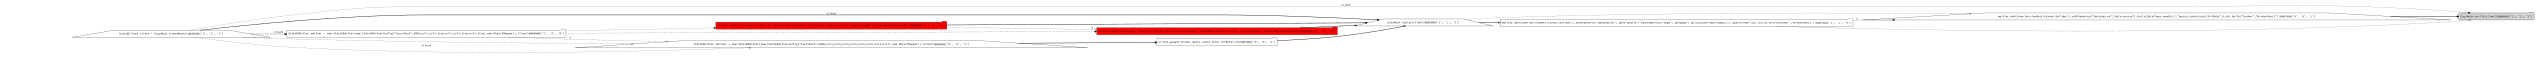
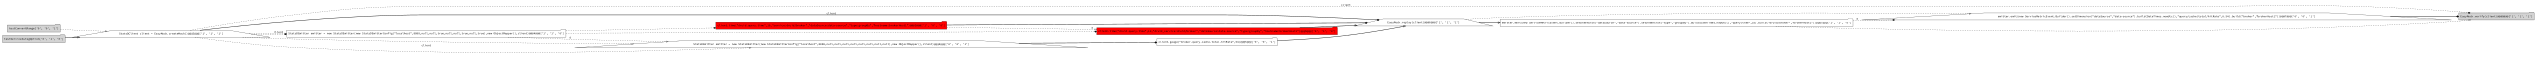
  digraph {
    fontname="Source Code Pro"
    rankdir=LR
    node [fillcolor=white fontname="Source Code Pro" shape=folder style=filled]
    edge [arrowhead=onormal fontname="Source Code Pro" style=dashed]
    n1 [label="emitter.emit(new ServiceMetricEvent.Builder().setDimension(\"dataSource\",\"data-source\").build(DateTimes.nowUtc(),\"query/cache/total/hitRate\",0.54).build(\"broker\",\"brokerHost1\"))@@@7@@@['0', '0', '1']" shape=trapezium]
    n2 [fillcolor=lightgray label="EasyMock.verify(client)@@@8@@@['1', '1', '1']"]
    n3 [fillcolor=red label="client.time(\"druid.query.time\",10,\"service:druid/broker\",\"dataSource:data-source\",\"type:groupBy\",\"hostname:brokerHost1\")@@@5@@@['1', '0', '0']"]
    n4 [label="EasyMock.replay(client)@@@6@@@['1', '1', '1']" shape=trapezium]
    n5 [fillcolor=red label="client.time(\"druid.query.time\",10,\"druid_service:druid/broker\",\"dataSource:data-source\",\"type:groupBy\",\"hostname:brokerHost1\")@@@5@@@['0', '1', '0']"]
    n6 [label="emitter.emit(new ServiceMetricEvent.Builder().setDimension(\"dataSource\",\"data-source\").setDimension(\"type\",\"groupBy\").build(DateTimes.nowUtc(),\"query/time\",10).build(\"druid/broker\",\"brokerHost1\"))@@@7@@@['1', '1', '0']"]
    n7 [label="StatsDClient client = EasyMock.createMock()@@@3@@@['1', '1', '1']" shape=trapezium]
    n8 [label="StatsDEmitter emitter = new StatsDEmitter(new StatsDEmitterConfig(\"localhost\",8888,null,null,true,null,null,true,null,true),new ObjectMapper(),client)@@@4@@@['1', '1', '0']"]
    n9 [label="StatsDEmitter emitter = new StatsDEmitter(new StatsDEmitterConfig(\"localhost\",8888,null,null,null,null,null,null,null,null),new ObjectMapper(),client)@@@4@@@['0', '0', '1']" shape=trapezium]
    n10 [label="client.gauge(\"broker.query.cache.total.hitRate\",54)@@@5@@@['0', '0', '1']"]
+   n11 [fillcolor=lightgray label="testConvertRange['0', '0', '1']"]
+   n12 [fillcolor=lightgray label="testServiceAsTagOption['0', '1', '0']"]
    n1 -> n2 [arrowhead=diamond style=bold]
    n3 -> n4 [arrowhead=diamond style=bold]
    n3 -> n5 [label=0]
    n4 -> n1
    n4 -> n6 [style=bold]
    n5 -> n4 [style=bold]
    n6 -> n1 [arrowhead=diamond label=0]
    n6 -> n2
    n7 -> n2 [arrowhead=diamond label=client]
    n7 -> n4 [arrowhead=diamond label=client style=bold]
    n7 -> n8 [label=client]
    n7 -> n8 [arrowhead=diamond]
    n7 -> n9
    n7 -> n9 [label=client]
    n8 -> n3 [arrowhead=diamond]
    n8 -> n5 [arrowhead=diamond]
    n8 -> n9 [label=0]
    n9 -> n10 [arrowhead=diamond style=bold]
    n10 -> n4 [style=bold]
+   n11 -> n7
+   n12 -> n7 [style=bold]
  }
